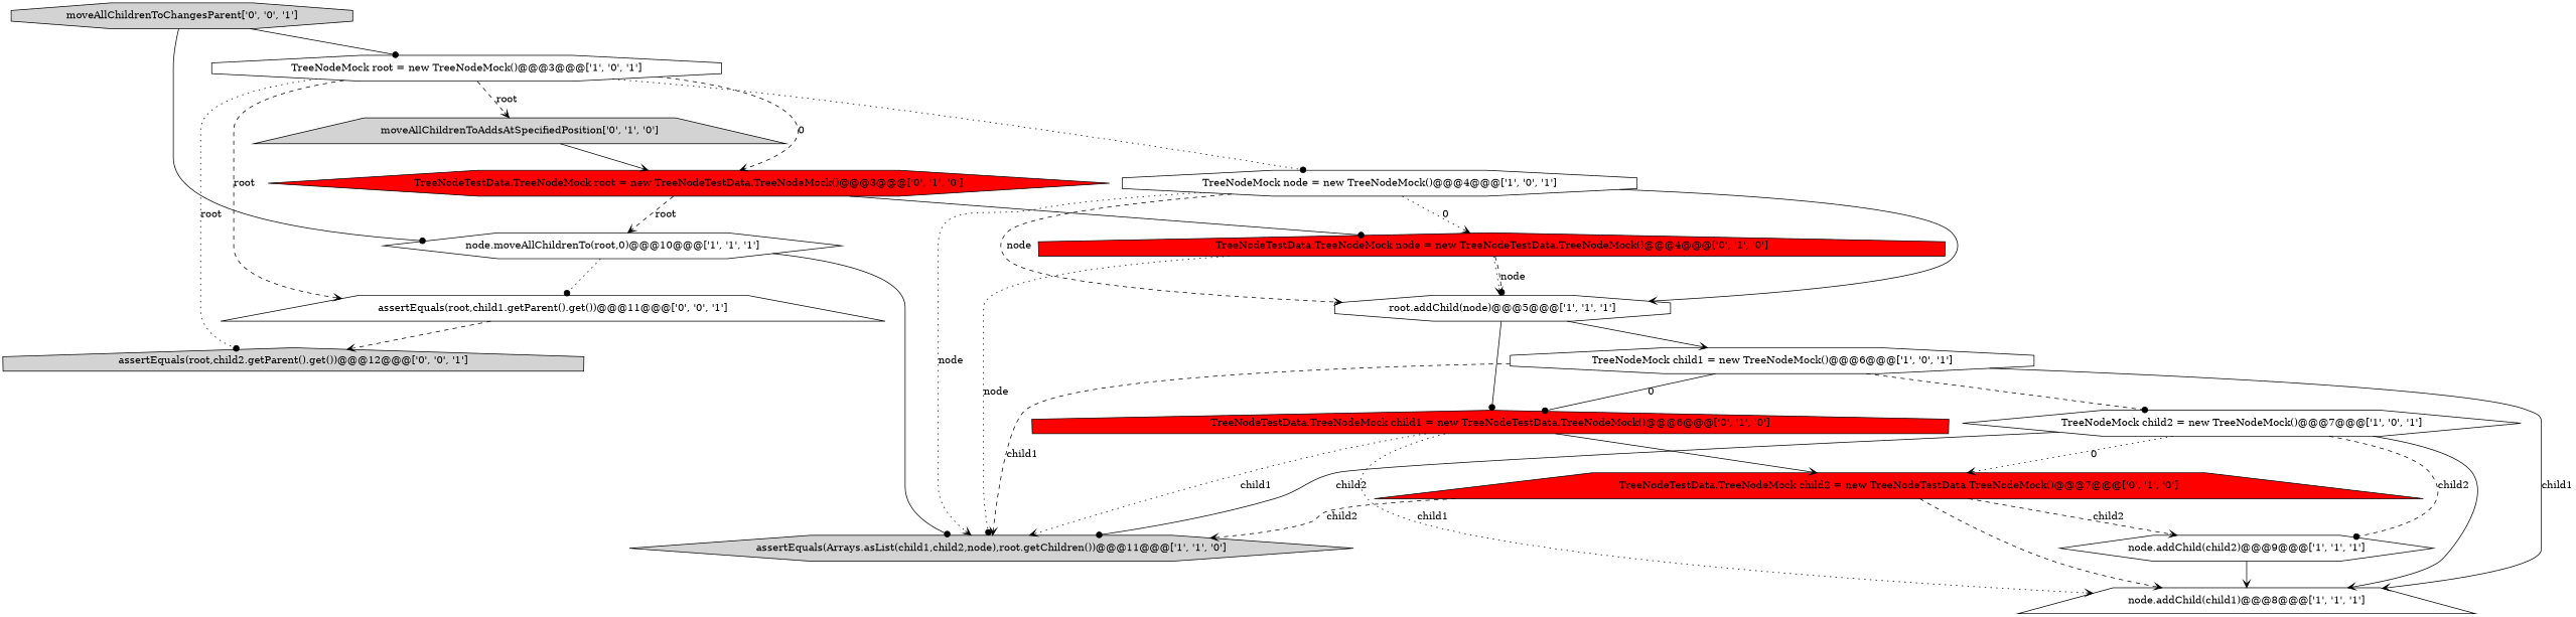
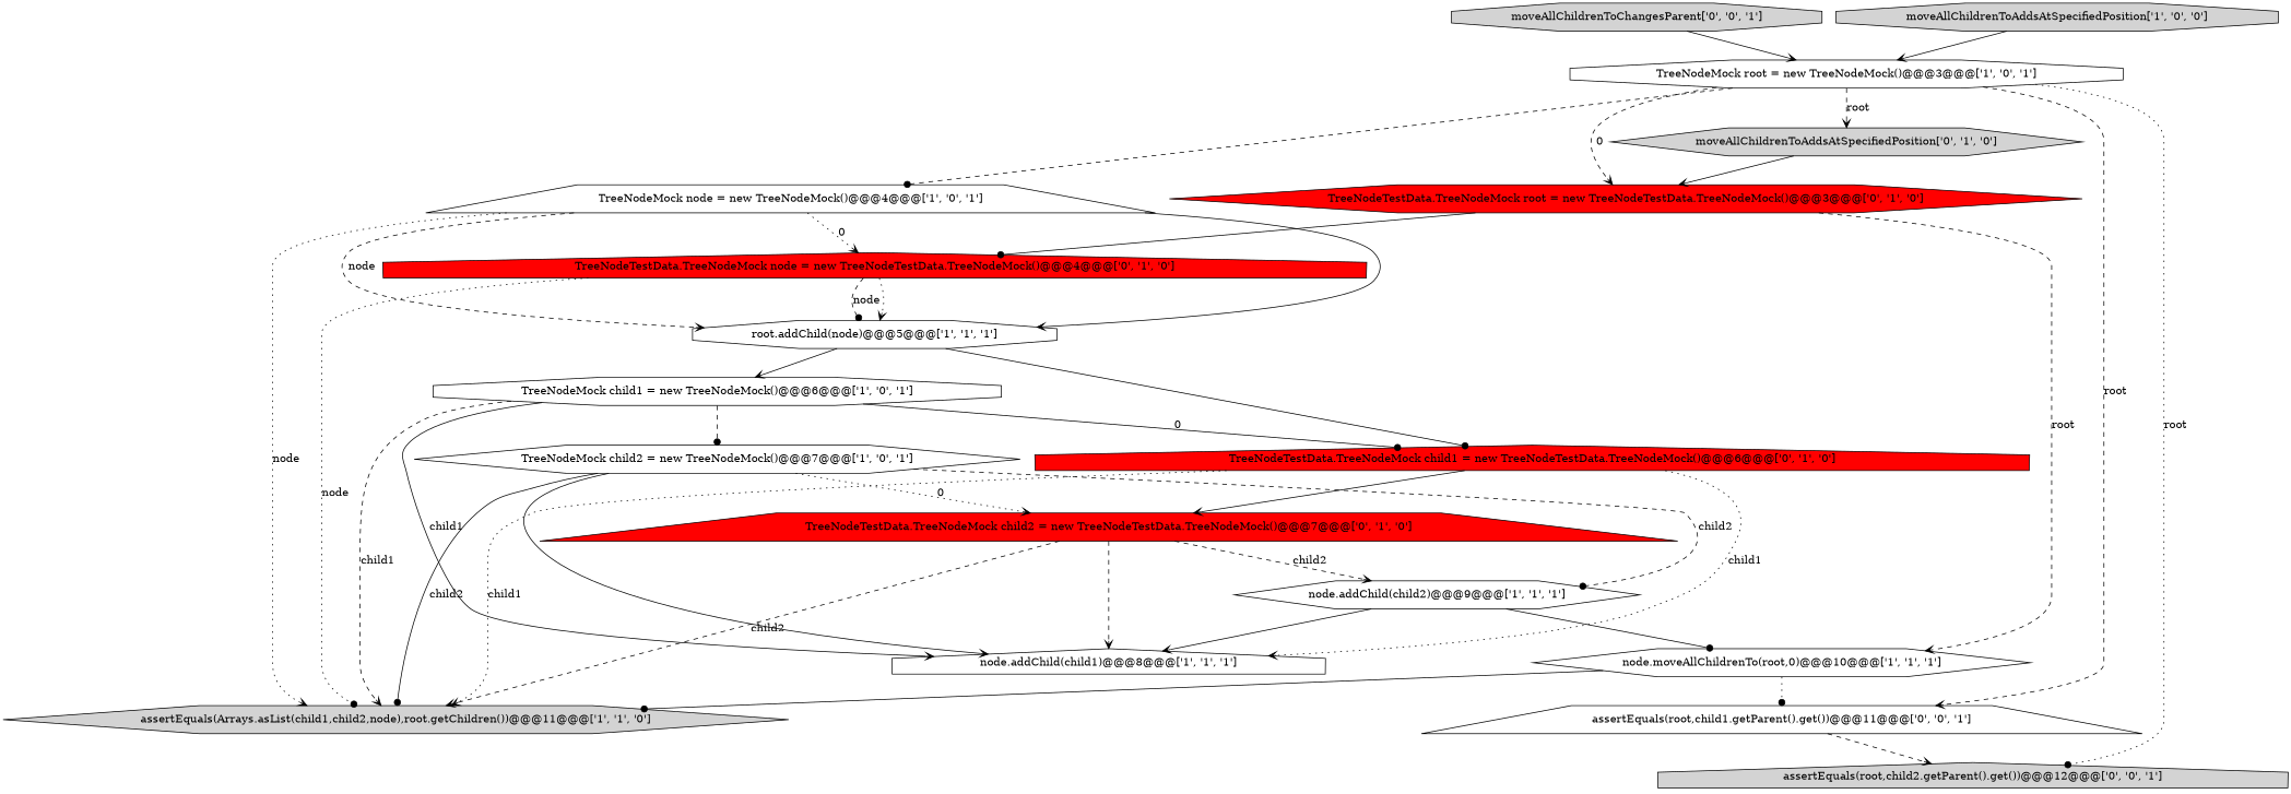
  digraph {
    node [fillcolor=white shape=hexagon style=filled]
    edge [arrowhead=vee style=solid]
    n1 [label="node.moveAllChildrenTo(root,0)@@@10@@@['1', '1', '1']"]
    n2 [fillcolor=lightgray label="assertEquals(Arrays.asList(child1,child2,node),root.getChildren())@@@11@@@['1', '1', '0']"]
    n3 [label="assertEquals(root,child1.getParent().get())@@@11@@@['0', '0', '1']" shape=trapezium]
    n4 [fillcolor=lightgray label="assertEquals(root,child2.getParent().get())@@@12@@@['0', '0', '1']" shape=house]
    n5 [label="TreeNodeMock child2 = new TreeNodeMock()@@@7@@@['1', '0', '1']"]
-   n6 [label="node.addChild(child1)@@@8@@@['1', '1', '1']" shape=trapezium]
+   n6 [label="node.addChild(child1)@@@8@@@['1', '1', '1']" shape=house]
    n7 [label="node.addChild(child2)@@@9@@@['1', '1', '1']"]
    n8 [fillcolor=red label="TreeNodeTestData.TreeNodeMock child2 = new TreeNodeTestData.TreeNodeMock()@@@7@@@['0', '1', '0']" shape=trapezium]
    n9 [label="TreeNodeMock child1 = new TreeNodeMock()@@@6@@@['1', '0', '1']" shape=octagon]
    n10 [fillcolor=red label="TreeNodeTestData.TreeNodeMock child1 = new TreeNodeTestData.TreeNodeMock()@@@6@@@['0', '1', '0']" shape=house]
    n11 [fillcolor=red label="TreeNodeTestData.TreeNodeMock node = new TreeNodeTestData.TreeNodeMock()@@@4@@@['0', '1', '0']" shape=house]
    n12 [label="root.addChild(node)@@@5@@@['1', '1', '1']" shape=octagon]
-   n13 [fillcolor=lightgray label="moveAllChildrenToAddsAtSpecifiedPosition['0', '1', '0']" shape=trapezium]
+   n13 [fillcolor=lightgray label="moveAllChildrenToAddsAtSpecifiedPosition['0', '1', '0']"]
    n14 [fillcolor=red label="TreeNodeTestData.TreeNodeMock root = new TreeNodeTestData.TreeNodeMock()@@@3@@@['0', '1', '0']"]
    n15 [label="TreeNodeMock root = new TreeNodeMock()@@@3@@@['1', '0', '1']" shape=octagon]
-   n16 [label="TreeNodeMock node = new TreeNodeMock()@@@4@@@['1', '0', '1']" shape=octagon]
+   n16 [label="TreeNodeMock node = new TreeNodeMock()@@@4@@@['1', '0', '1']" shape=trapezium]
    n17 [fillcolor=lightgray label="moveAllChildrenToChangesParent['0', '0', '1']" shape=octagon]
+   n18 [fillcolor=lightgray label="moveAllChildrenToAddsAtSpecifiedPosition['1', '0', '0']" shape=octagon]
    n1 -> n2 [arrowhead=dot]
    n1 -> n3 [arrowhead=dot style=dotted]
    n3 -> n4 [style=dashed]
    n5 -> n2 [arrowhead=dot label=child2]
    n5 -> n6
    n5 -> n7 [arrowhead=dot label=child2 style=dashed]
    n5 -> n8 [label=0 style=dotted]
-   n17 -> n1 [arrowhead=dot]
+   n7 -> n1 [arrowhead=dot]
    n7 -> n6
    n8 -> n2 [label=child2 style=dashed]
    n8 -> n6 [style=dashed]
    n8 -> n7 [label=child2 style=dashed]
    n9 -> n2 [label=child1 style=dashed]
    n9 -> n5 [arrowhead=dot style=dashed]
    n9 -> n6 [label=child1]
    n9 -> n10 [arrowhead=dot label=0]
    n10 -> n2 [label=child1 style=dotted]
    n10 -> n6 [label=child1 style=dotted]
    n10 -> n8
    n11 -> n2 [arrowhead=dot label="node" style=dotted]
    n11 -> n12 [style=dotted]
    n11 -> n12 [arrowhead=dot label="node" style=dashed]
    n12 -> n9
    n12 -> n10 [arrowhead=dot]
    n13 -> n14
    n14 -> n1 [label=root style=dashed]
    n14 -> n11 [arrowhead=dot]
    n15 -> n3 [label=root style=dashed]
    n15 -> n4 [arrowhead=dot label=root style=dotted]
    n15 -> n13 [label=root style=dashed]
    n15 -> n14 [label=0 style=dashed]
-   n15 -> n16 [arrowhead=dot style=dotted]
+   n15 -> n16 [arrowhead=dot style=dashed]
    n16 -> n2 [label="node" style=dotted]
    n16 -> n11 [label=0 style=dotted]
    n16 -> n12 [label="node" style=dashed]
    n16 -> n12
-   n17 -> n15 [arrowhead=dot]
+   n17 -> n15
+   n18 -> n15
  }
